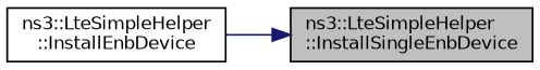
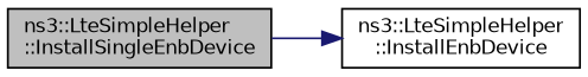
  digraph {
    rankdir=RL
    node [color=black fontname=Helvetica fontsize=10 shape=record style=filled]
    n1 [fillcolor=grey75 fontcolor=black height=0.2 label="ns3::LteSimpleHelper\l::InstallSingleEnbDevice" width=0.4]
    n2 [fillcolor=white height=0.2 label="ns3::LteSimpleHelper\l::InstallEnbDevice" width=0.4]
-   n1 -> n2 [color=midnightblue dir=back fontname=Helvetica fontsize=10 labelfontname=Helvetica labelfontsize=10 style=solid]
+   n2 -> n1 [color=midnightblue dir=back fontname=Helvetica fontsize=10 labelfontname=Helvetica labelfontsize=10 style=solid]
  }
